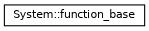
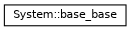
  digraph {
    rankdir=LR
-   n1 [color=black fillcolor=white fontname=Helvetica fontsize=10 height=0.2 label="System::function_base" shape=record style=filled width=0.4]
+   n1 [color=black fillcolor=white fontname=Helvetica fontsize=10 height=0.2 label="System::base_base" shape=record style=filled width=0.4]
  }
